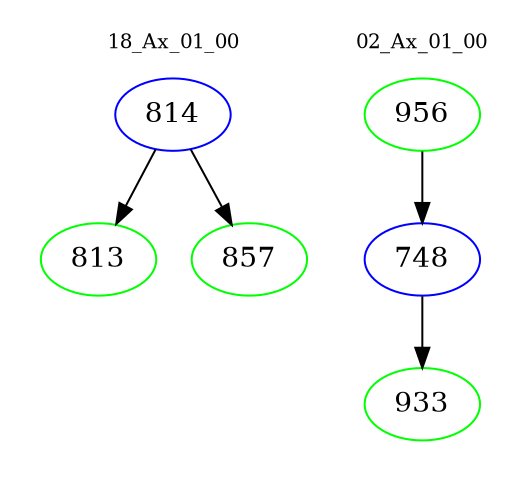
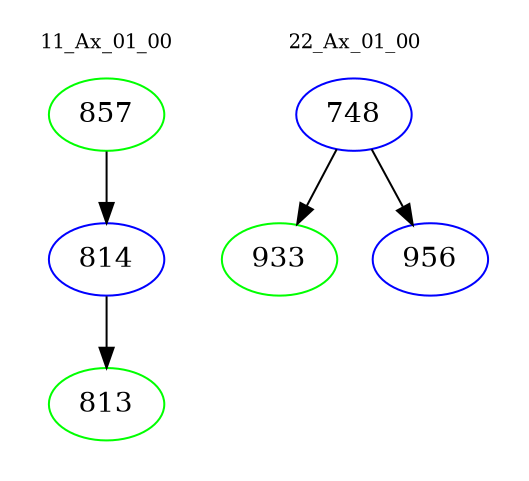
  digraph {
    node [color=green]
    edge [color=black]
    n1 [color=blue label=814]
    n2 [label=813]
    n3 [label=857]
    n4 [color=blue label=748]
    n5 [label=933]
-   n6 [label=956]
+   n6 [color=blue label=956]
    subgraph cluster_1 {
      color=white
      fontsize=10
-     label="18_Ax_01_00"
+     label="11_Ax_01_00"
      n1
      n2
      n3
    }
    subgraph cluster_2 {
      color=white
      fontsize=10
-     label="02_Ax_01_00"
+     label="22_Ax_01_00"
      n4
      n5
      n6
    }
    n1 -> n2
-   n1 -> n3
+   n3 -> n1
    n4 -> n5
-   n6 -> n4
+   n4 -> n6
  }
